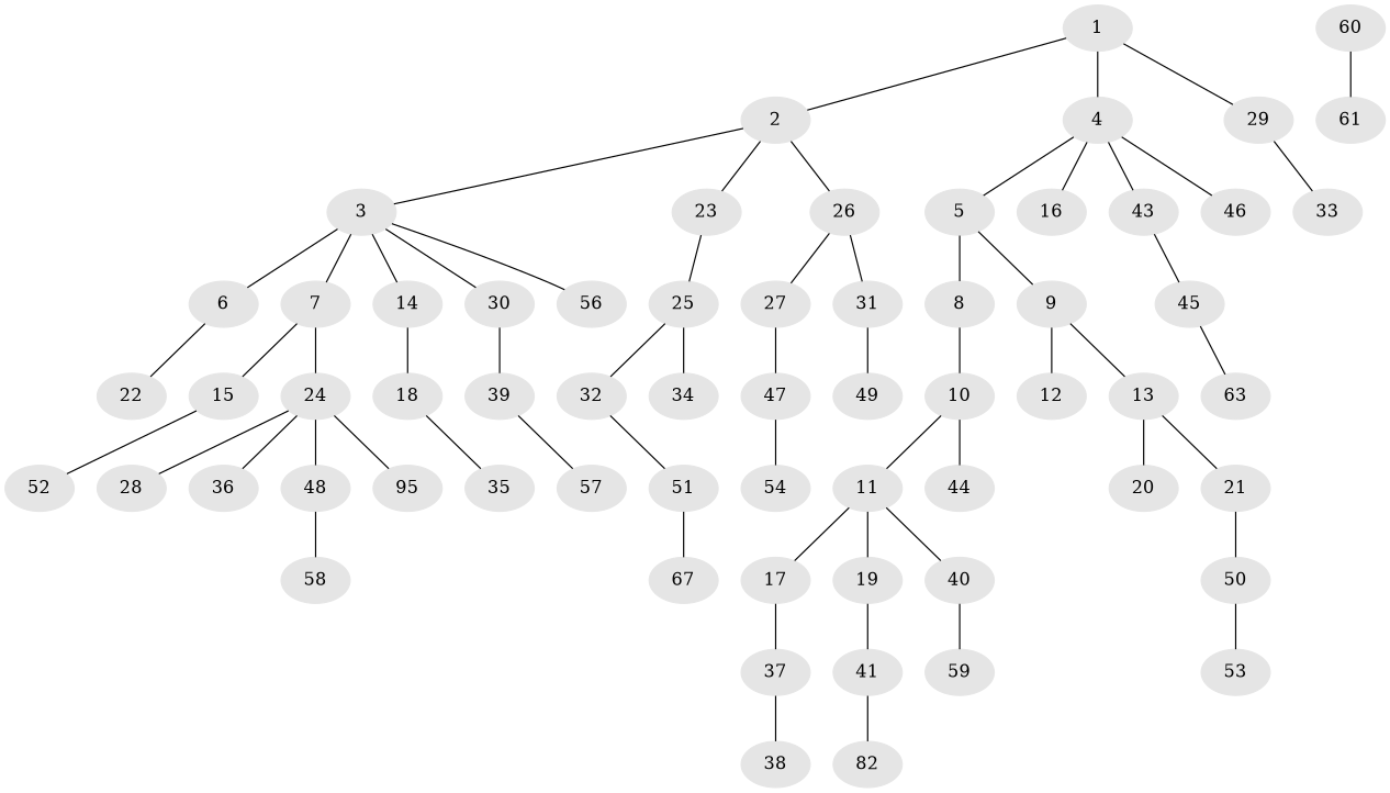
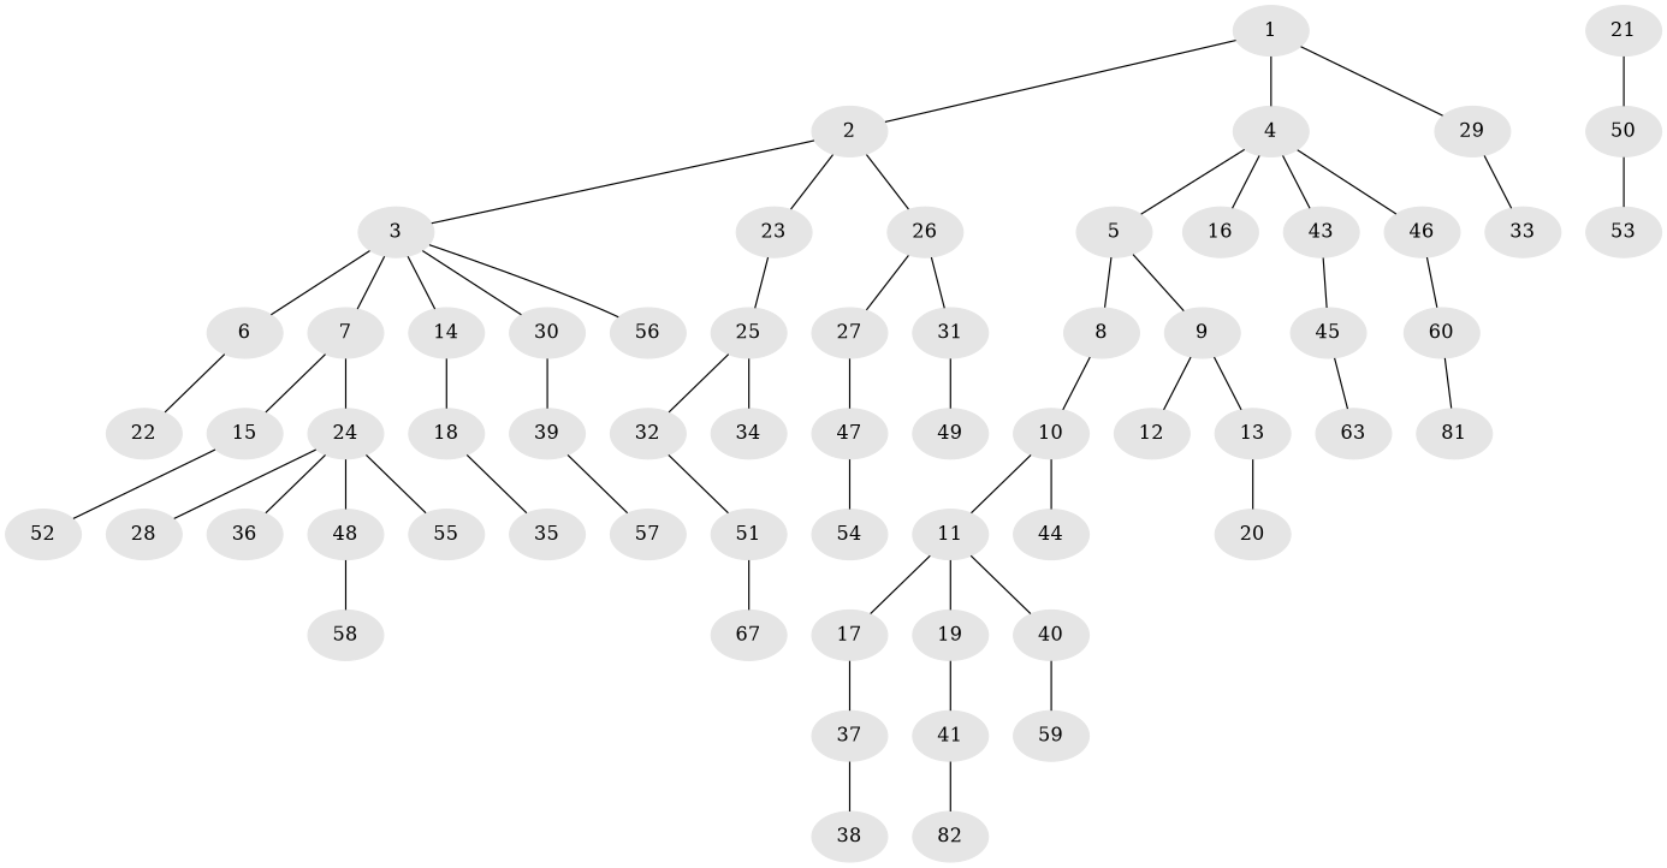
  graph {
    node [color=gray90 style=filled]
    edge [weight=1.0]
    1
    2
    4
    29
    3
    23
    26
    5
    16
    43
    46
    33
    6
    7
    14
    30
    56
    25
    27
    31
    22
    15
    24
    18
    39
    8
    9
    45
    60
    10
    12
    13
    52
    28
    36
    48
-   55 [label=95]
+   55
    11
    44
    20
    21
    17
    19
    40
    37
    41
    59
    50
    35
    38
    n51 [label=82]
    53
    32
    34
    58
    51
    47
    49
    54
    57
    n61 [label=67]
    63
-   61
+   61 [label=81]
    1 -- 2
    1 -- 4
    1 -- 29
    2 -- 3
    2 -- 23
    2 -- 26
    4 -- 5
    4 -- 16
    4 -- 43
    4 -- 46
    29 -- 33
    3 -- 6 [weight=3.0]
    3 -- 7
    3 -- 14
    3 -- 30
    3 -- 56
    23 -- 25
    26 -- 27
    26 -- 31 [weight=2.0]
    5 -- 8 [weight=2.0]
    5 -- 9
    43 -- 45
+   46 -- 60
    6 -- 22
    7 -- 15
    7 -- 24
    14 -- 18
    30 -- 39
    25 -- 32
    25 -- 34 [weight=2.0]
    27 -- 47
    31 -- 49
    15 -- 52
    24 -- 28
    24 -- 36
    24 -- 48
    24 -- 55
    18 -- 35
    39 -- 57
    8 -- 10
    9 -- 12
    9 -- 13
    45 -- 63
    60 -- 61
    10 -- 11
    10 -- 44 [weight=2.0]
    13 -- 20 [weight=5.0]
-   13 -- 21
    48 -- 58
    11 -- 17
    11 -- 19 [weight=2.0]
    11 -- 40
    21 -- 50
    17 -- 37
    19 -- 41
    40 -- 59
    37 -- 38
    41 -- n51
    50 -- 53
    32 -- 51
    51 -- n61
    47 -- 54 [weight=2.0]
  }
